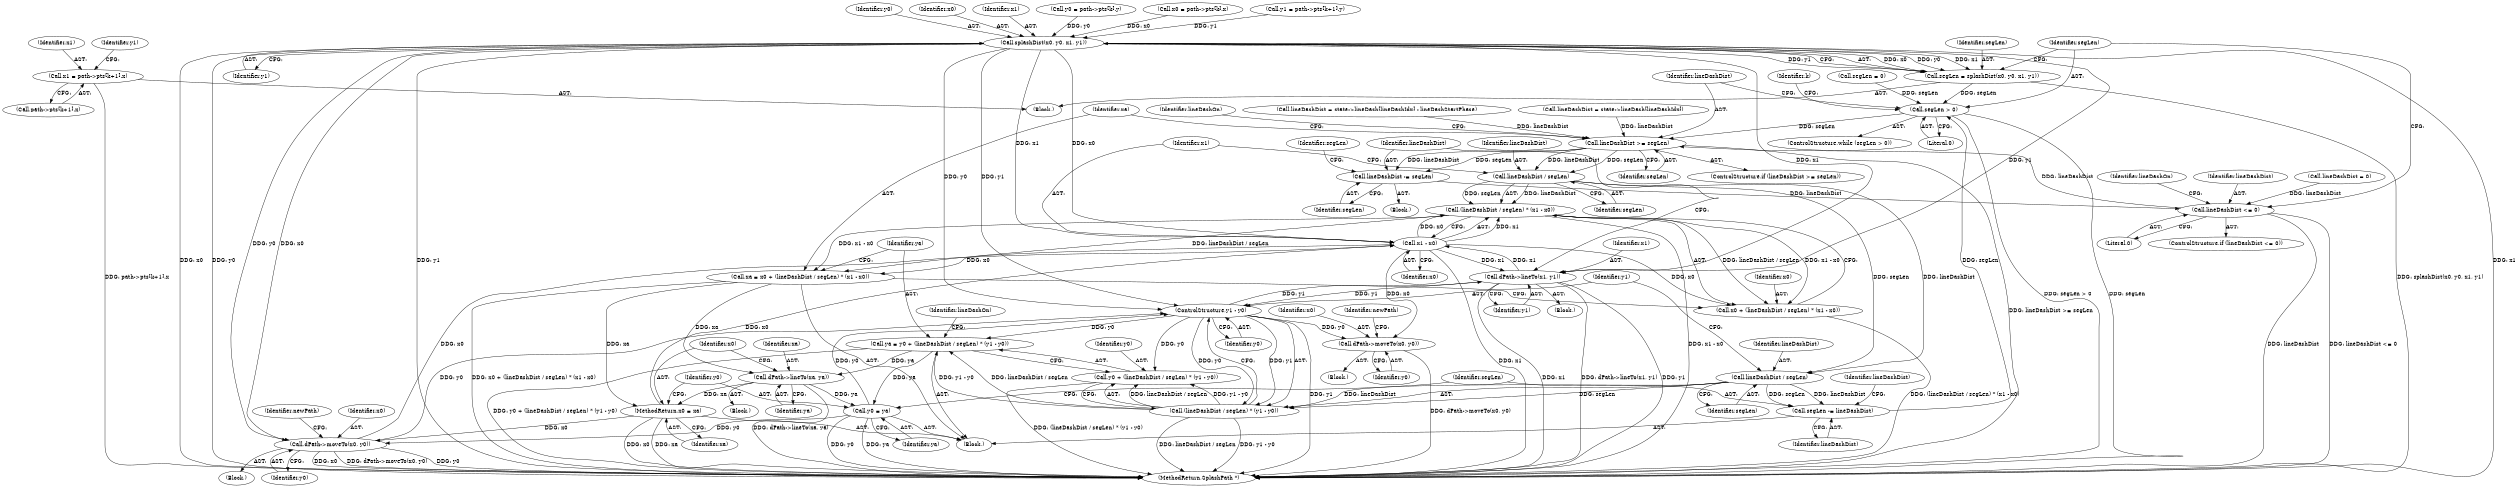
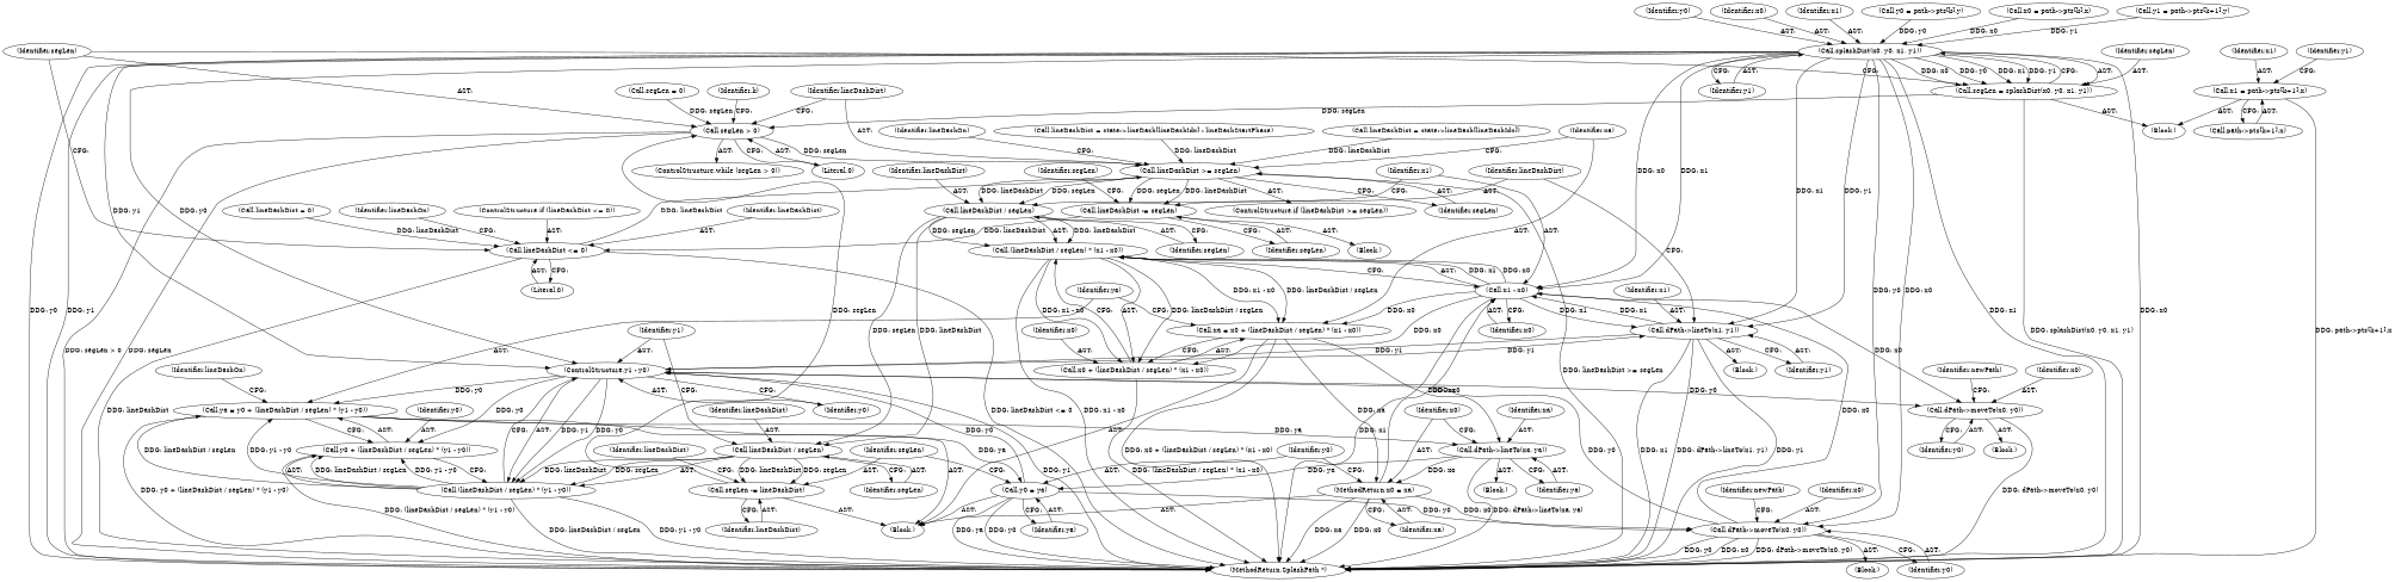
  digraph {
    n1 [label="(Call,x1 = path->pts[k+1].x)"]
    n2 [label="(Call,path->pts[k+1].x)"]
    n3 [label="(MethodReturn,SplashPath *)"]
    n4 [label="(Block,)"]
    n5 [label="(Call,splashDist(x0, y0, x1, y1))"]
    n6 [label="(Call,segLen = splashDist(x0, y0, x1, y1))"]
    n7 [label="(Call,dPath->moveTo(x0, y0))"]
    n8 [label="(Call,x1 - x0)"]
    n9 [label="(Call,dPath->lineTo(x1, y1))"]
    n10 [label="(ControlStructure,y1 - y0)"]
    n11 [label="(Identifier,y1)"]
    n12 [label="(Call,segLen > 0)"]
    n13 [label="(Block,)"]
    n14 [label="(Identifier,y0)"]
    n15 [label="(Call,(lineDashDist / segLen) * (x1 - x0))"]
    n16 [label="(Call,xa = x0 + (lineDashDist / segLen) * (x1 - x0))"]
    n17 [label="(Call,x0 + (lineDashDist / segLen) * (x1 - x0))"]
    n18 [label="(Call,dPath->moveTo(x0, y0))"]
    n19 [label="(Identifier,x0)"]
    n20 [label="(Identifier,y1)"]
    n21 [label="(Block,)"]
    n22 [label="(Call,ya = y0 + (lineDashDist / segLen) * (y1 - y0))"]
    n23 [label="(Call,y0 + (lineDashDist / segLen) * (y1 - y0))"]
    n24 [label="(Call,(lineDashDist / segLen) * (y1 - y0))"]
    n25 [label="(Identifier,y0)"]
    n26 [label="(Call,lineDashDist >= segLen)"]
    n27 [label="(ControlStructure,while (segLen > 0))"]
    n28 [label="(Literal,0)"]
    n29 [label="(Call,lineDashDist -= segLen)"]
    n30 [label="(Call,lineDashDist / segLen)"]
    n31 [label="(Identifier,segLen)"]
    n32 [label="(ControlStructure,if (lineDashDist >= segLen))"]
    n33 [label="(Call,lineDashDist <= 0)"]
    n34 [label="(Identifier,segLen)"]
    n35 [label="(Block,)"]
    n36 [label="(Call,lineDashDist / segLen)"]
    n37 [label="(Identifier,segLen)"]
    n38 [label="(ControlStructure,if (lineDashDist <= 0))"]
    n39 [label="(Literal,0)"]
    n40 [label="(Call,segLen -= lineDashDist)"]
    n41 [label="(Identifier,segLen)"]
    n42 [label="(Call,dPath->lineTo(xa, ya))"]
    n43 [label="(MethodReturn,x0 = xa)"]
    n44 [label="(Block,)"]
    n45 [label="(Call,y0 = ya)"]
    n46 [label="(Block,)"]
    n47 [label="(Identifier,ya)"]
    n48 [label="(Identifier,xa)"]
    n49 [label="(Identifier,ya)"]
    n50 [label="(Block,)"]
    n51 [label="(Identifier,y0)"]
    n52 [label="(Identifier,lineDashDist)"]
    n53 [label="(Identifier,k)"]
    n54 [label="(Identifier,lineDashDist)"]
    n55 [label="(Identifier,lineDashOn)"]
    n56 [label="(Identifier,x0)"]
    n57 [label="(Identifier,lineDashDist)"]
    n58 [label="(Identifier,segLen)"]
    n59 [label="(Identifier,x0)"]
    n60 [label="(Identifier,y0)"]
    n61 [label="(Identifier,segLen)"]
    n62 [label="(Identifier,xa)"]
    n63 [label="(Identifier,y0)"]
    n64 [label="(Identifier,segLen)"]
    n65 [label="(Identifier,lineDashOn)"]
    n66 [label="(Identifier,segLen)"]
    n67 [label="(Identifier,x0)"]
    n68 [label="(Identifier,y1)"]
    n69 [label="(Identifier,x0)"]
    n70 [label="(Call,lineDashDist = state->lineDash[lineDashIdx] - lineDashStartPhase)"]
    n71 [label="(Identifier,lineDashOn)"]
    n72 [label="(Identifier,x1)"]
    n73 [label="(Identifier,x1)"]
    n74 [label="(Identifier,lineDashDist)"]
    n75 [label="(Identifier,xa)"]
    n76 [label="(Identifier,newPath)"]
    n77 [label="(Call,lineDashDist = 0)"]
    n78 [label="(Call,y0 = path->pts[k].y)"]
    n79 [label="(Identifier,x1)"]
    n80 [label="(Identifier,lineDashDist)"]
    n81 [label="(Identifier,newPath)"]
    n82 [label="(Identifier,x0)"]
    n83 [label="(Identifier,lineDashDist)"]
    n84 [label="(Identifier,lineDashDist)"]
    n85 [label="(Identifier,y1)"]
    n86 [label="(Call,x0 = path->pts[k].x)"]
    n87 [label="(Identifier,y0)"]
    n88 [label="(Identifier,x1)"]
    n89 [label="(Call,segLen = 0)"]
    n90 [label="(Identifier,ya)"]
    n91 [label="(Call,lineDashDist = state->lineDash[lineDashIdx])"]
    n92 [label="(Call,y1 = path->pts[k+1].y)"]
    n1 -> n2 [label="CFG: "]
    n1 -> n3 [label="DDG: path->pts[k+1].x"]
    n1 -> n4 [label="AST: "]
    n2 -> n1 [label="AST: "]
    n5 -> n3 [label="DDG: x1"]
    n5 -> n3 [label="DDG: x0"]
    n5 -> n3 [label="DDG: y0"]
    n5 -> n3 [label="DDG: y1"]
    n5 -> n6 [label="AST: "]
    n5 -> n6 [label="DDG: x0"]
    n5 -> n6 [label="DDG: y0"]
    n5 -> n6 [label="DDG: x1"]
    n5 -> n6 [label="DDG: y1"]
    n5 -> n7 [label="DDG: x0"]
    n5 -> n7 [label="DDG: y0"]
    n5 -> n8 [label="DDG: x1"]
    n5 -> n8 [label="DDG: x0"]
    n5 -> n9 [label="DDG: x1"]
    n5 -> n9 [label="DDG: y1"]
    n5 -> n10 [label="DDG: y1"]
    n5 -> n10 [label="DDG: y0"]
    n5 -> n11 [label="CFG: "]
    n6 -> n3 [label="DDG: splashDist(x0, y0, x1, y1)"]
    n6 -> n4 [label="AST: "]
    n6 -> n5 [label="CFG: "]
    n6 -> n12 [label="DDG: segLen"]
    n7 -> n3 [label="DDG: dPath->moveTo(x0, y0)"]
    n7 -> n3 [label="DDG: y0"]
    n7 -> n3 [label="DDG: x0"]
    n7 -> n8 [label="DDG: x0"]
    n7 -> n10 [label="DDG: y0"]
    n7 -> n13 [label="AST: "]
    n7 -> n14 [label="CFG: "]
    n8 -> n3 [label="DDG: x1"]
    n8 -> n9 [label="DDG: x1"]
    n8 -> n15 [label="AST: "]
    n8 -> n15 [label="DDG: x1"]
    n8 -> n15 [label="DDG: x0"]
    n8 -> n16 [label="DDG: x0"]
    n8 -> n17 [label="DDG: x0"]
    n8 -> n18 [label="DDG: x0"]
    n8 -> n19 [label="CFG: "]
    n9 -> n3 [label="DDG: x1"]
    n9 -> n3 [label="DDG: dPath->lineTo(x1, y1)"]
    n9 -> n3 [label="DDG: y1"]
    n9 -> n8 [label="DDG: x1"]
    n9 -> n10 [label="DDG: y1"]
    n9 -> n20 [label="CFG: "]
    n9 -> n21 [label="AST: "]
    n10 -> n3 [label="DDG: y1"]
    n10 -> n9 [label="DDG: y1"]
    n10 -> n18 [label="DDG: y0"]
    n10 -> n22 [label="DDG: y0"]
    n10 -> n23 [label="DDG: y0"]
    n10 -> n24 [label="AST: "]
    n10 -> n24 [label="DDG: y1"]
    n10 -> n24 [label="DDG: y0"]
    n10 -> n25 [label="CFG: "]
    n11 -> n5 [label="AST: "]
    n12 -> n3 [label="DDG: segLen > 0"]
    n12 -> n3 [label="DDG: segLen"]
    n12 -> n26 [label="DDG: segLen"]
    n12 -> n27 [label="AST: "]
    n12 -> n28 [label="CFG: "]
    n14 -> n7 [label="AST: "]
    n15 -> n3 [label="DDG: x1 - x0"]
    n15 -> n8 [label="CFG: "]
    n15 -> n16 [label="DDG: lineDashDist / segLen"]
    n15 -> n16 [label="DDG: x1 - x0"]
    n15 -> n17 [label="AST: "]
    n15 -> n17 [label="DDG: lineDashDist / segLen"]
    n15 -> n17 [label="DDG: x1 - x0"]
    n16 -> n3 [label="DDG: x0 + (lineDashDist / segLen) * (x1 - x0)"]
    n16 -> n17 [label="CFG: "]
    n16 -> n42 [label="DDG: xa"]
    n16 -> n43 [label="DDG: xa"]
    n16 -> n44 [label="AST: "]
    n17 -> n3 [label="DDG: (lineDashDist / segLen) * (x1 - x0)"]
    n17 -> n15 [label="CFG: "]
+   n17 -> n16 [label="AST: "]
    n18 -> n3 [label="DDG: dPath->moveTo(x0, y0)"]
    n18 -> n50 [label="AST: "]
    n18 -> n51 [label="CFG: "]
    n19 -> n8 [label="AST: "]
    n20 -> n9 [label="AST: "]
    n22 -> n3 [label="DDG: y0 + (lineDashDist / segLen) * (y1 - y0)"]
    n22 -> n23 [label="CFG: "]
    n22 -> n42 [label="DDG: ya"]
    n22 -> n44 [label="AST: "]
    n22 -> n45 [label="DDG: ya"]
    n23 -> n3 [label="DDG: (lineDashDist / segLen) * (y1 - y0)"]
    n23 -> n22 [label="AST: "]
    n23 -> n24 [label="CFG: "]
    n24 -> n3 [label="DDG: lineDashDist / segLen"]
    n24 -> n3 [label="DDG: y1 - y0"]
    n24 -> n10 [label="CFG: "]
    n24 -> n22 [label="DDG: lineDashDist / segLen"]
    n24 -> n22 [label="DDG: y1 - y0"]
    n24 -> n23 [label="AST: "]
    n24 -> n23 [label="DDG: lineDashDist / segLen"]
    n24 -> n23 [label="DDG: y1 - y0"]
    n25 -> n10 [label="AST: "]
    n26 -> n3 [label="DDG: lineDashDist >= segLen"]
    n26 -> n29 [label="DDG: segLen"]
    n26 -> n29 [label="DDG: lineDashDist"]
    n26 -> n30 [label="DDG: lineDashDist"]
    n26 -> n30 [label="DDG: segLen"]
    n26 -> n31 [label="CFG: "]
    n26 -> n32 [label="AST: "]
    n28 -> n12 [label="AST: "]
    n29 -> n33 [label="DDG: lineDashDist"]
    n29 -> n34 [label="CFG: "]
    n29 -> n35 [label="AST: "]
    n30 -> n15 [label="AST: "]
    n30 -> n15 [label="DDG: lineDashDist"]
    n30 -> n15 [label="DDG: segLen"]
    n30 -> n36 [label="DDG: lineDashDist"]
    n30 -> n36 [label="DDG: segLen"]
    n30 -> n37 [label="CFG: "]
    n31 -> n26 [label="AST: "]
    n33 -> n3 [label="DDG: lineDashDist <= 0"]
    n33 -> n3 [label="DDG: lineDashDist"]
    n33 -> n26 [label="DDG: lineDashDist"]
-   n33 -> n38 [label="AST: "]
+   n38 -> n33 [label="AST: "]
    n33 -> n39 [label="CFG: "]
    n34 -> n29 [label="AST: "]
    n36 -> n24 [label="AST: "]
    n36 -> n24 [label="DDG: lineDashDist"]
    n36 -> n24 [label="DDG: segLen"]
    n36 -> n40 [label="DDG: lineDashDist"]
    n36 -> n40 [label="DDG: segLen"]
    n36 -> n41 [label="CFG: "]
    n37 -> n30 [label="AST: "]
    n39 -> n33 [label="AST: "]
    n40 -> n12 [label="DDG: segLen"]
    n40 -> n44 [label="AST: "]
    n40 -> n52 [label="CFG: "]
    n41 -> n36 [label="AST: "]
    n42 -> n3 [label="DDG: dPath->lineTo(xa, ya)"]
    n42 -> n43 [label="DDG: xa"]
    n42 -> n45 [label="DDG: ya"]
    n42 -> n46 [label="AST: "]
    n42 -> n47 [label="CFG: "]
    n43 -> n3 [label="DDG: xa"]
    n43 -> n3 [label="DDG: x0"]
    n43 -> n7 [label="DDG: x0"]
    n43 -> n8 [label="DDG: x0"]
    n43 -> n44 [label="AST: "]
    n43 -> n48 [label="CFG: "]
    n45 -> n3 [label="DDG: y0"]
    n45 -> n3 [label="DDG: ya"]
    n45 -> n7 [label="DDG: y0"]
    n45 -> n10 [label="DDG: y0"]
    n45 -> n44 [label="AST: "]
    n45 -> n49 [label="CFG: "]
    n47 -> n42 [label="AST: "]
    n48 -> n43 [label="AST: "]
    n49 -> n45 [label="AST: "]
    n51 -> n18 [label="AST: "]
    n52 -> n40 [label="AST: "]
    n53 -> n12 [label="CFG: "]
    n54 -> n30 [label="AST: "]
    n55 -> n33 [label="CFG: "]
    n56 -> n42 [label="CFG: "]
    n56 -> n43 [label="AST: "]
    n57 -> n12 [label="CFG: "]
    n57 -> n26 [label="AST: "]
    n58 -> n29 [label="CFG: "]
    n59 -> n17 [label="AST: "]
    n60 -> n23 [label="AST: "]
    n61 -> n40 [label="AST: "]
    n61 -> n45 [label="CFG: "]
    n62 -> n16 [label="AST: "]
    n62 -> n26 [label="CFG: "]
    n63 -> n5 [label="AST: "]
    n64 -> n6 [label="AST: "]
    n65 -> n26 [label="CFG: "]
    n66 -> n6 [label="CFG: "]
    n66 -> n12 [label="AST: "]
    n66 -> n33 [label="CFG: "]
    n67 -> n5 [label="AST: "]
    n68 -> n10 [label="AST: "]
    n68 -> n36 [label="CFG: "]
    n69 -> n7 [label="AST: "]
    n70 -> n26 [label="DDG: lineDashDist"]
    n71 -> n22 [label="CFG: "]
    n72 -> n5 [label="AST: "]
    n73 -> n1 [label="AST: "]
    n74 -> n33 [label="AST: "]
    n75 -> n42 [label="AST: "]
    n76 -> n18 [label="CFG: "]
    n77 -> n33 [label="DDG: lineDashDist"]
    n78 -> n5 [label="DDG: y0"]
    n79 -> n9 [label="AST: "]
    n80 -> n36 [label="AST: "]
    n81 -> n7 [label="CFG: "]
    n82 -> n18 [label="AST: "]
    n83 -> n9 [label="CFG: "]
    n83 -> n29 [label="AST: "]
    n84 -> n40 [label="CFG: "]
    n85 -> n1 [label="CFG: "]
    n86 -> n5 [label="DDG: x0"]
    n87 -> n43 [label="CFG: "]
    n87 -> n45 [label="AST: "]
    n88 -> n8 [label="AST: "]
    n88 -> n30 [label="CFG: "]
    n89 -> n12 [label="DDG: segLen"]
    n90 -> n16 [label="CFG: "]
    n90 -> n22 [label="AST: "]
    n91 -> n26 [label="DDG: lineDashDist"]
    n92 -> n5 [label="DDG: y1"]
  }
